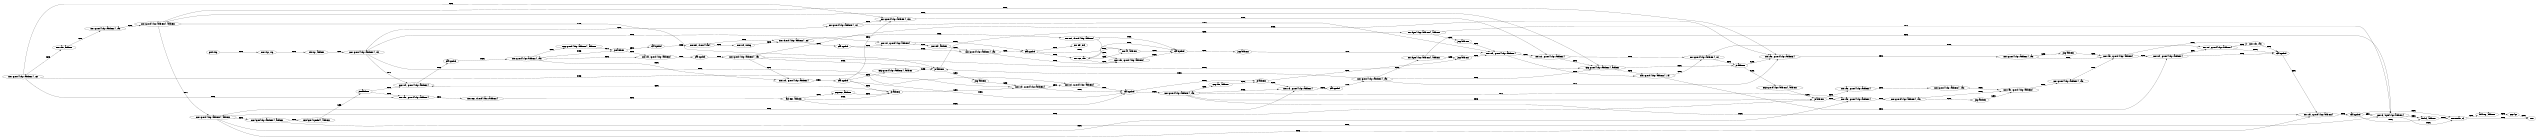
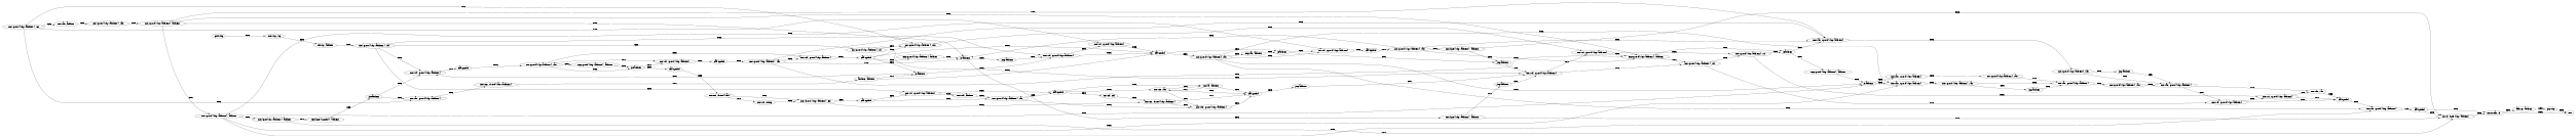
  digraph {
    rankdir=LR
    n1 [label="push rbp"]
    n2 [label="mov rbp , rsp"]
    n3 [label="sub rsp , address"]
    n4 [label="mov qword [ rbp - address ] , rdi"]
    n5 [label="mov qword [ rbp - address ] , rsi"]
    n6 [label="mov rdi , qword [ rbp - address ]"]
    n7 [label="mov rdi , qword [ rbp - address ]"]
    n8 [label="mov rsi , qword [ rbp - address ]"]
    n9 [label="mov qword [ rbp - address ] , rdx"]
    n10 [label="mov rdi , qword [ rbp - address ]"]
    n11 [label="call symbol"]
    n12 [label="mov rsi , qword [ rbp - address ]"]
    n13 [label="call symbol"]
    n14 [label="mov edi , address"]
    n15 [label="call symbol"]
    n16 [label="mov rsi , qword [ rbp - address ]"]
    n17 [label="mov qword [ rbp - address ] , rdi"]
    n18 [label="mov qword [ rbp - address ] , rcx"]
    n19 [label="mov rax , address"]
    n20 [label="mov rax , qword [ rbp - address ]"]
    n21 [label="cmp qword [ rbp - address ] , address"]
    n22 [label="mov qword [ rbp - address ] , rsi"]
    n23 [label="mov qword [ rbp - address ] , rax"]
    n24 [label="mov ecx , dword [ rax + address ]"]
    n25 [label="mov qword [ rbp - address ] , address"]
    n26 [label="mov qword [ rbp - address ] , address"]
    n27 [label="je address"]
    n28 [label="mov rax , qword [ rbp - address ]"]
    n29 [label="mov byte [ rbp - address ] , address"]
    n30 [label="mov rdi , qword [ rbp - address ]"]
    n31 [label="je address"]
    n32 [label="mov rax , qword [ rbp - address ]"]
    n33 [label="mov rdi , qword [ rbp - address ]"]
    n34 [label="jmp address"]
    n35 [label="mov byte [ rbp - address ] , address"]
    n36 [label="je address"]
    n37 [label="mov qword [ rbp - address ] , rax"]
    n38 [label="test byte [ symbol ] , address"]
    n39 [label="mov cl , byte [ rbp - address ]"]
    n40 [label="call symbol"]
    n41 [label="mov rax , qword [ rbp - address ]"]
    n42 [label="mov qword [ rbp - address ] , rax"]
    n43 [label="call symbol"]
    n44 [label="jne address"]
-   n45 [label="and cl , address"]
    n46 [label="movzx eax , cl"]
    n47 [label="mov qword [ rbp - address ] , rax"]
    n48 [label="and ecx , address"]
    n49 [label="cmp qword [ rbp - address ] , address"]
    n50 [label="jne address"]
    n51 [label="mov rdi , qword [ rbp - address ]"]
    n52 [label="mov rdi , qword [ rbp - address ]"]
    n53 [label="call symbol"]
    n54 [label="call symbol"]
    n55 [label="call symbol"]
    n56 [label="mov esi , dword [ rax ]"]
    n57 [label="mov qword [ rbp - address ] , rax"]
    n58 [label="mov rdi , string"]
    n59 [label="mov dword [ rbp - address ] , esi"]
-   n60 [label="cmp ecx , address"]
    n61 [label="je address"]
    n62 [label="mov qword [ rbp - address ] , rax"]
    n63 [label="je address"]
    n64 [label="cmp qword [ rbp - address ] , address"]
    n65 [label="jmp address"]
    n66 [label="call symbol"]
    n67 [label="mov esi , dword [ rbp - address ]"]
    n68 [label="mov qword [ rbp - address ] , rax"]
    n69 [label="mov rdx , qword [ rbp - address ]"]
    n70 [label="call symbol"]
    n71 [label="xor edi , edi"]
    n72 [label="mov rcx , rax"]
    n73 [label="mov al , address"]
    n74 [label="jmp address"]
    n75 [label="mov rdi , qword [ rbp - address ]"]
    n76 [label="cmp rax , address"]
    n77 [label="jmp address"]
    n78 [label="mov qword [ rbp - address ] , rax"]
    n79 [label="mov rsi , qword [ rbp - address ]"]
    n80 [label="cmp qword [ rbp - address ] , address"]
    n81 [label="call symbol"]
    n82 [label="mov rdx , rax"]
    n83 [label="jmp address"]
    n84 [label="mov rax , qword [ rbp - address ]"]
    n85 [label="mov byte [ rbp - address ] , address"]
    n86 [label="mov qword [ rbp - address ] , rax"]
    n87 [label="mov rax , qword [ rbp - address ]"]
    n88 [label="jmp address"]
    n89 [label="mov qword [ rbp - address ] , rax"]
    n90 [label="add rsp , address"]
    n91 [label=retn]
    n92 [label="pop rbp"]
    n1 -> n2 [label=CFG]
    n2 -> n3 [label=CFG]
    n3 -> n4 [label=CFG]
    n4 -> n5 [label=CFG]
    n4 -> n6 [label=DFG]
    n4 -> n7 [label=DFG]
    n4 -> n8 [label=DFG]
    n5 -> n9 [label=CFG]
    n5 -> n10 [label=DFG]
    n6 -> n11 [label=DFG]
    n7 -> n12 [label=CFG]
    n7 -> n13 [label=DFG]
    n8 -> n14 [label=CFG]
    n8 -> n15 [label=DFG]
    n9 -> n16 [label=DFG]
    n10 -> n16 [label=CFG]
    n10 -> n17 [label=DFG]
    n11 -> n47 [label=DFG]
    n12 -> n13 [label=DFG]
    n13 -> n62 [label=DFG]
    n13 -> n63 [label=DFG]
    n14 -> n68 [label=CFG]
    n15 -> n71 [label=CFG]
    n15 -> n72 [label=DFG]
    n15 -> n73 [label=DFG]
    n16 -> n21 [label=CFG]
    n16 -> n22 [label=DFG]
    n17 -> n22 [label=CFG]
    n17 -> n75 [label=DFG]
    n18 -> n9 [label=CFG]
    n18 -> n12 [label=DFG]
    n18 -> n19 [label=CFG]
    n18 -> n20 [label=DFG]
    n19 -> n23 [label=CFG]
    n20 -> n24 [label=DFG]
    n21 -> n17 [label=CFG]
    n21 -> n36 [label=DFG]
    n22 -> n36 [label=CFG]
    n22 -> n79 [label=DFG]
    n23 -> n25 [label=CFG]
    n24 -> n48 [label=DFG]
    n25 -> n21 [label=DFG]
    n25 -> n26 [label=CFG]
    n25 -> n27 [label=DFG]
    n25 -> n28 [label=DFG]
    n26 -> n29 [label=CFG]
    n26 -> n30 [label=DFG]
    n26 -> n31 [label=DFG]
    n26 -> n32 [label=DFG]
    n26 -> n33 [label=DFG]
    n27 -> n34 [label=CFG]
    n27 -> n35 [label=CFG]
    n28 -> n37 [label=DFG]
    n29 -> n38 [label=CFG]
    n29 -> n39 [label=DFG]
    n30 -> n40 [label=DFG]
    n31 -> n32 [label=CFG]
    n31 -> n41 [label=CFG]
    n32 -> n42 [label=DFG]
    n33 -> n43 [label=DFG]
    n34 -> n7 [label=CFG]
    n35 -> n39 [label=DFG]
    n35 -> n65 [label=CFG]
    n36 -> n28 [label=CFG]
    n36 -> n80 [label=CFG]
    n37 -> n83 [label=CFG]
    n37 -> n84 [label=DFG]
    n38 -> n44 [label=CFG]
-   n39 -> n45 [label=DFG]
    n39 -> n46 [label=DFG]
    n40 -> n78 [label=DFG]
    n41 -> n86 [label=CFG]
    n42 -> n87 [label=DFG]
    n42 -> n88 [label=CFG]
    n43 -> n39 [label=CFG]
-   n43 -> n45 [label=DFG]
    n43 -> n46 [label=DFG]
    n44 -> n6 [label=CFG]
    n44 -> n20 [label=CFG]
-   n45 -> n46 [label=DFG]
    n46 -> n90 [label=CFG]
    n46 -> n91 [label=DFG]
    n47 -> n49 [label=CFG]
    n47 -> n50 [label=DFG]
    n47 -> n51 [label=DFG]
    n47 -> n52 [label=DFG]
    n48 -> n13 [label=DFG]
-   n48 -> n60 [label=CFG]
    n48 -> n61 [label=DFG]
    n49 -> n50 [label=CFG]
    n50 -> n51 [label=CFG]
    n50 -> n53 [label=CFG]
    n51 -> n54 [label=DFG]
    n52 -> n55 [label=DFG]
    n53 -> n56 [label=DFG]
    n54 -> n57 [label=DFG]
    n55 -> n9 [label=DFG]
    n55 -> n13 [label=DFG]
    n55 -> n61 [label=DFG]
    n55 -> n64 [label=CFG]
    n56 -> n58 [label=CFG]
    n56 -> n59 [label=DFG]
    n57 -> n21 [label=DFG]
    n57 -> n27 [label=DFG]
    n57 -> n28 [label=DFG]
    n57 -> n52 [label=CFG]
    n58 -> n59 [label=CFG]
    n59 -> n66 [label=CFG]
    n59 -> n67 [label=DFG]
-   n60 -> n61 [label=CFG]
    n61 -> n6 [label=CFG]
    n61 -> n7 [label=CFG]
    n62 -> n30 [label=DFG]
    n62 -> n31 [label=DFG]
    n62 -> n32 [label=DFG]
    n62 -> n33 [label=DFG]
    n62 -> n76 [label=CFG]
    n63 -> n30 [label=CFG]
    n63 -> n77 [label=CFG]
    n64 -> n27 [label=CFG]
    n65 -> n10 [label=CFG]
    n66 -> n8 [label=CFG]
    n66 -> n68 [label=DFG]
    n67 -> n69 [label=CFG]
    n67 -> n70 [label=DFG]
    n68 -> n15 [label=CFG]
    n68 -> n69 [label=DFG]
    n69 -> n70 [label=DFG]
    n70 -> n74 [label=CFG]
+   n71 -> n67 [label=CFG]
    n72 -> n69 [label=CFG]
    n72 -> n70 [label=DFG]
    n72 -> n73 [label=CFG]
    n73 -> n70 [label=CFG]
    n73 -> n72 [label=DFG]
    n74 -> n10 [label=CFG]
    n75 -> n79 [label=CFG]
    n75 -> n81 [label=DFG]
    n76 -> n63 [label=CFG]
    n77 -> n10 [label=CFG]
    n78 -> n21 [label=DFG]
    n78 -> n27 [label=DFG]
    n78 -> n28 [label=DFG]
    n78 -> n85 [label=CFG]
    n79 -> n81 [label=DFG]
    n79 -> n82 [label=CFG]
    n80 -> n31 [label=CFG]
    n81 -> n33 [label=CFG]
    n82 -> n81 [label=DFG]
    n83 -> n84 [label=CFG]
    n84 -> n75 [label=CFG]
    n84 -> n82 [label=DFG]
    n85 -> n39 [label=DFG]
    n85 -> n77 [label=CFG]
    n86 -> n87 [label=DFG]
    n87 -> n89 [label=DFG]
    n88 -> n87 [label=CFG]
    n89 -> n84 [label=DFG]
    n90 -> n92 [label=CFG]
    n92 -> n91 [label=CFG]
  }
